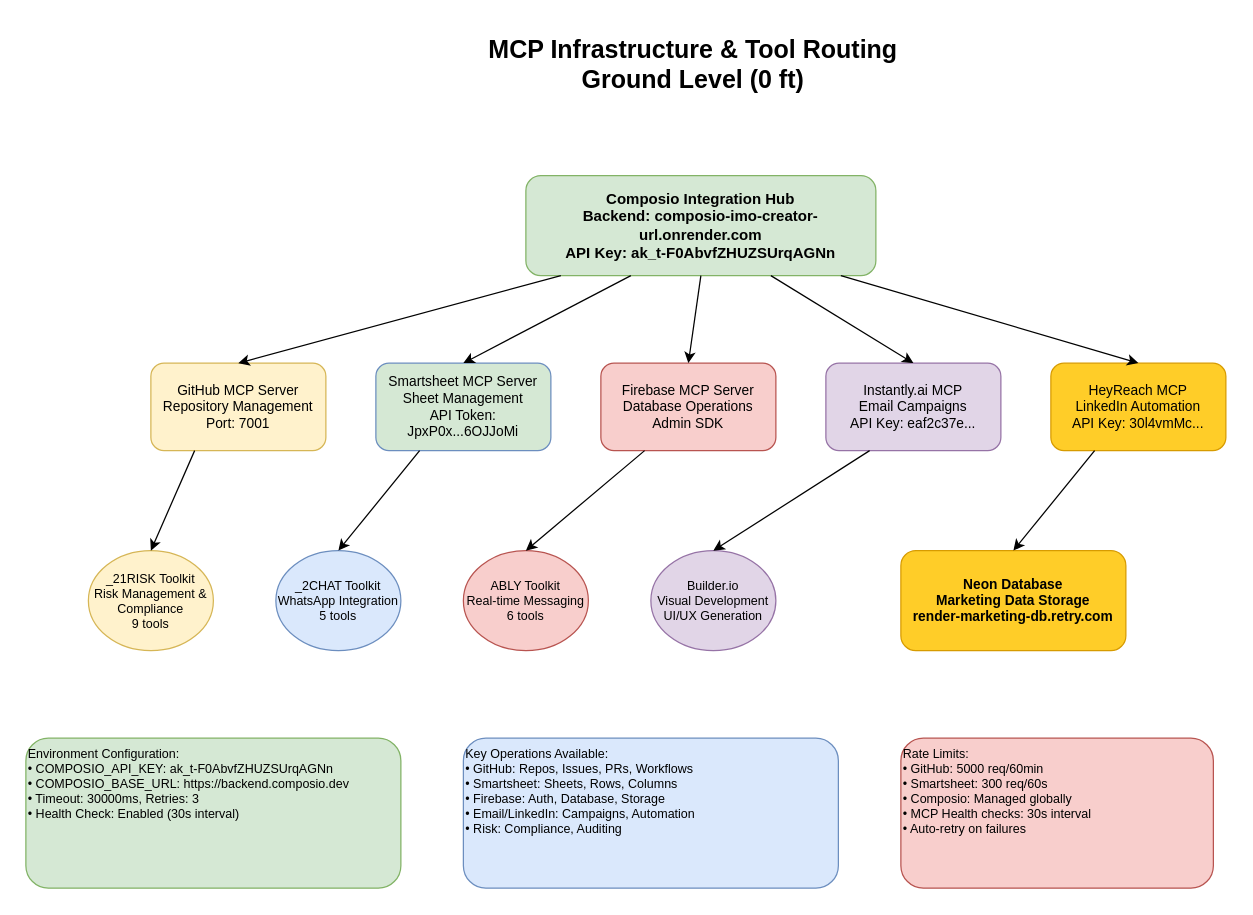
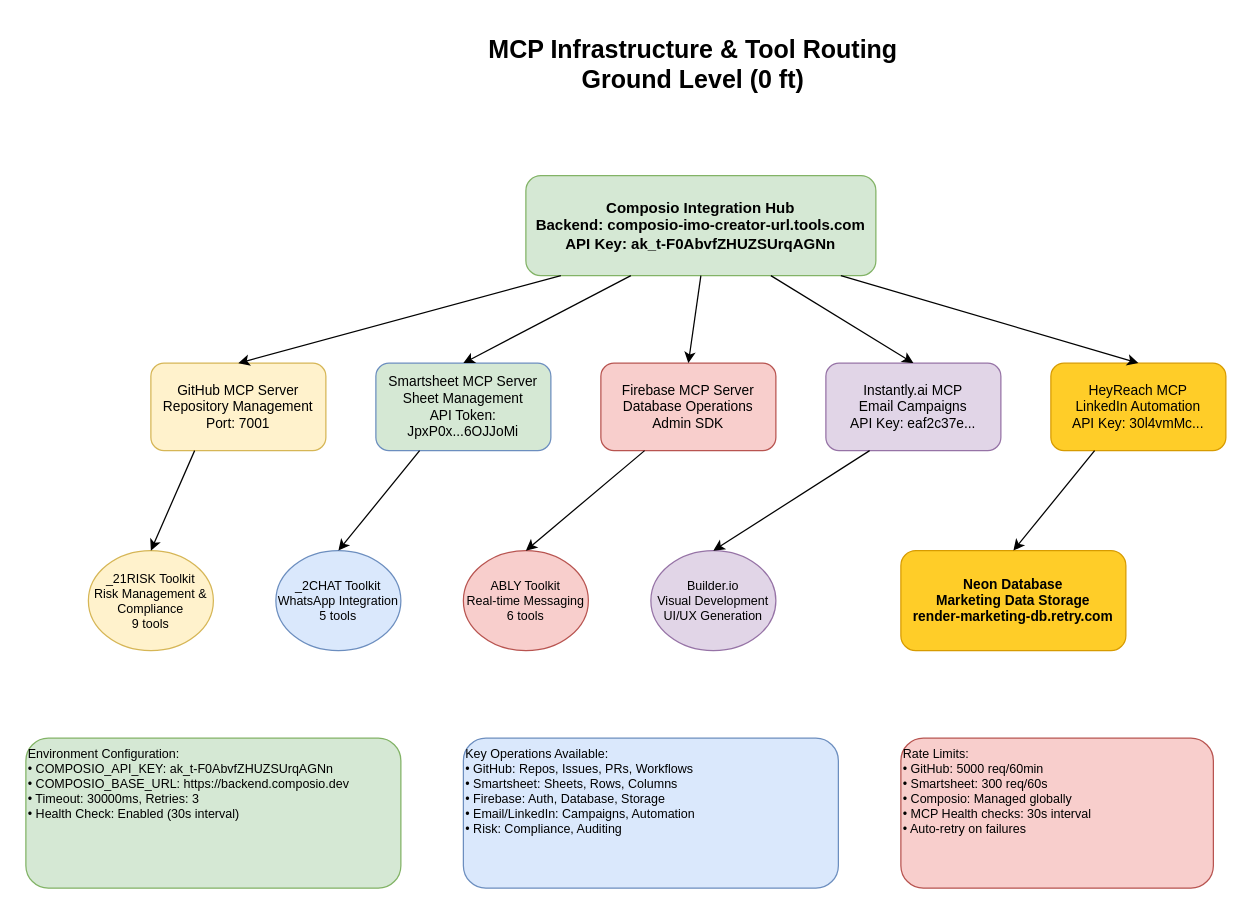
  <mxCell id="0" />
  <mxCell id="1" parent="0" />
  <mxCell id="2" value="MCP Infrastructure &amp; Tool Routing&#10;Ground Level (0 ft)" style="text;html=1;strokeColor=none;fillColor=none;align=center;verticalAlign=middle;whiteSpace=wrap;rounded=0;fontSize=20;fontStyle=1" vertex="1" parent="1"><mxGeometry x="304" y="20" width="500" height="60" as="geometry" /></mxCell>
- <mxCell id="3" value="Composio Integration Hub&#10;Backend: composio-imo-creator-url.onrender.com&#10;API Key: ak_t-F0AbvfZHUZSUrqAGNn" style="rounded=1;whiteSpace=wrap;html=1;fillColor=#d5e8d4;strokeColor=#82b366;fontSize=12;fontStyle=1" vertex="1" parent="1"><mxGeometry x="420" y="140" width="280" height="80" as="geometry" /></mxCell>
+ <mxCell id="3" value="Composio Integration Hub&#10;Backend: composio-imo-creator-url.tools.com&#10;API Key: ak_t-F0AbvfZHUZSUrqAGNn" style="rounded=1;whiteSpace=wrap;html=1;fillColor=#d5e8d4;strokeColor=#82b366;fontSize=12;fontStyle=1" vertex="1" parent="1"><mxGeometry x="420" y="140" width="280" height="80" as="geometry" /></mxCell>
  <mxCell id="4" value="GitHub MCP Server&#10;Repository Management&#10;Port: 7001" style="rounded=1;whiteSpace=wrap;html=1;fillColor=#fff2cc;strokeColor=#d6b656;fontSize=11" vertex="1" parent="1"><mxGeometry x="120" y="290" width="140" height="70" as="geometry" /></mxCell>
  <mxCell id="5" value="Smartsheet MCP Server&#10;Sheet Management&#10;API Token: JpxP0x...6OJJoMi" style="rounded=1;whiteSpace=wrap;html=1;fillColor=#d5e8d4;strokeColor=#6c8ebf;fontSize=11;" vertex="1" parent="1"><mxGeometry x="300" y="290" width="140" height="70" as="geometry" /></mxCell>
  <mxCell id="6" value="Firebase MCP Server&#10;Database Operations&#10;Admin SDK" style="rounded=1;whiteSpace=wrap;html=1;fillColor=#f8cecc;strokeColor=#b85450;fontSize=11" vertex="1" parent="1"><mxGeometry x="480" y="290" width="140" height="70" as="geometry" /></mxCell>
  <mxCell id="7" value="Instantly.ai MCP&#10;Email Campaigns&#10;API Key: eaf2c37e..." style="rounded=1;whiteSpace=wrap;html=1;fillColor=#e1d5e7;strokeColor=#9673a6;fontSize=11" vertex="1" parent="1"><mxGeometry x="660" y="290" width="140" height="70" as="geometry" /></mxCell>
  <mxCell id="8" value="HeyReach MCP&#10;LinkedIn Automation&#10;API Key: 30l4vmMc..." style="rounded=1;whiteSpace=wrap;html=1;fillColor=#ffcd28;strokeColor=#d79b00;fontSize=11" vertex="1" parent="1"><mxGeometry x="840" y="290" width="140" height="70" as="geometry" /></mxCell>
  <mxCell id="9" value="_21RISK Toolkit&#10;Risk Management &amp; Compliance&#10;9 tools" style="ellipse;whiteSpace=wrap;html=1;fillColor=#fff2cc;strokeColor=#d6b656;fontSize=10" vertex="1" parent="1"><mxGeometry x="70" y="440" width="100" height="80" as="geometry" /></mxCell>
  <mxCell id="10" value="_2CHAT Toolkit&#10;WhatsApp Integration&#10;5 tools" style="ellipse;whiteSpace=wrap;html=1;fillColor=#dae8fc;strokeColor=#6c8ebf;fontSize=10" vertex="1" parent="1"><mxGeometry x="220" y="440" width="100" height="80" as="geometry" /></mxCell>
  <mxCell id="11" value="ABLY Toolkit&#10;Real-time Messaging&#10;6 tools" style="ellipse;whiteSpace=wrap;html=1;fillColor=#f8cecc;strokeColor=#b85450;fontSize=10" vertex="1" parent="1"><mxGeometry x="370" y="440" width="100" height="80" as="geometry" /></mxCell>
  <mxCell id="12" value="Builder.io&#10;Visual Development&#10;UI/UX Generation" style="ellipse;whiteSpace=wrap;html=1;fillColor=#e1d5e7;strokeColor=#9673a6;fontSize=10" vertex="1" parent="1"><mxGeometry x="520" y="440" width="100" height="80" as="geometry" /></mxCell>
  <mxCell id="13" value="Neon Database&#10;Marketing Data Storage&#10;render-marketing-db.retry.com" style="rounded=1;whiteSpace=wrap;html=1;fillColor=#ffcd28;strokeColor=#d79b00;fontSize=11;fontStyle=1" vertex="1" parent="1"><mxGeometry x="720" y="440" width="180" height="80" as="geometry" /></mxCell>
  <mxCell id="14" value="" style="endArrow=classic;html=1;rounded=0;exitX=0.1;exitY=1;exitDx=0;exitDy=0;entryX=0.5;entryY=0;entryDx=0;entryDy=0;" edge="1" parent="1" source="3" target="4"><mxGeometry width="50" height="50" relative="1" as="geometry"><mxPoint x="400" y="340" as="sourcePoint" /><mxPoint x="450" y="290" as="targetPoint" /></mxGeometry></mxCell>
  <mxCell id="15" value="" style="endArrow=classic;html=1;rounded=0;exitX=0.3;exitY=1;exitDx=0;exitDy=0;entryX=0.5;entryY=0;entryDx=0;entryDy=0;" edge="1" parent="1" source="3" target="5"><mxGeometry width="50" height="50" relative="1" as="geometry"><mxPoint x="448" y="230" as="sourcePoint" /><mxPoint x="200" y="300" as="targetPoint" /></mxGeometry></mxCell>
  <mxCell id="16" value="" style="endArrow=classic;html=1;rounded=0;exitX=0.5;exitY=1;exitDx=0;exitDy=0;entryX=0.5;entryY=0;entryDx=0;entryDy=0;" edge="1" parent="1" source="3" target="6"><mxGeometry width="50" height="50" relative="1" as="geometry"><mxPoint x="504" y="230" as="sourcePoint" /><mxPoint x="380" y="300" as="targetPoint" /></mxGeometry></mxCell>
  <mxCell id="17" value="" style="endArrow=classic;html=1;rounded=0;exitX=0.7;exitY=1;exitDx=0;exitDy=0;entryX=0.5;entryY=0;entryDx=0;entryDy=0;" edge="1" parent="1" source="3" target="7"><mxGeometry width="50" height="50" relative="1" as="geometry"><mxPoint x="570" y="230" as="sourcePoint" /><mxPoint x="560" y="300" as="targetPoint" /></mxGeometry></mxCell>
  <mxCell id="18" value="" style="endArrow=classic;html=1;rounded=0;exitX=0.9;exitY=1;exitDx=0;exitDy=0;entryX=0.5;entryY=0;entryDx=0;entryDy=0;" edge="1" parent="1" source="3" target="8"><mxGeometry width="50" height="50" relative="1" as="geometry"><mxPoint x="616" y="230" as="sourcePoint" /><mxPoint x="740" y="300" as="targetPoint" /></mxGeometry></mxCell>
  <mxCell id="19" value="" style="endArrow=classic;html=1;rounded=0;exitX=0.25;exitY=1;exitDx=0;exitDy=0;entryX=0.5;entryY=0;entryDx=0;entryDy=0;" edge="1" parent="1" source="4" target="9"><mxGeometry width="50" height="50" relative="1" as="geometry"><mxPoint x="672" y="230" as="sourcePoint" /><mxPoint x="920" y="300" as="targetPoint" /></mxGeometry></mxCell>
  <mxCell id="20" value="" style="endArrow=classic;html=1;rounded=0;exitX=0.25;exitY=1;exitDx=0;exitDy=0;entryX=0.5;entryY=0;entryDx=0;entryDy=0;" edge="1" parent="1" source="5" target="10"><mxGeometry width="50" height="50" relative="1" as="geometry"><mxPoint x="155" y="370" as="sourcePoint" /><mxPoint x="130" y="450" as="targetPoint" /></mxGeometry></mxCell>
  <mxCell id="21" value="" style="endArrow=classic;html=1;rounded=0;exitX=0.25;exitY=1;exitDx=0;exitDy=0;entryX=0.5;entryY=0;entryDx=0;entryDy=0;" edge="1" parent="1" source="6" target="11"><mxGeometry width="50" height="50" relative="1" as="geometry"><mxPoint x="335" y="370" as="sourcePoint" /><mxPoint x="280" y="450" as="targetPoint" /></mxGeometry></mxCell>
  <mxCell id="22" value="" style="endArrow=classic;html=1;rounded=0;exitX=0.25;exitY=1;exitDx=0;exitDy=0;entryX=0.5;entryY=0;entryDx=0;entryDy=0;" edge="1" parent="1" source="7" target="12"><mxGeometry width="50" height="50" relative="1" as="geometry"><mxPoint x="515" y="370" as="sourcePoint" /><mxPoint x="430" y="450" as="targetPoint" /></mxGeometry></mxCell>
  <mxCell id="23" value="" style="endArrow=classic;html=1;rounded=0;exitX=0.25;exitY=1;exitDx=0;exitDy=0;entryX=0.5;entryY=0;entryDx=0;entryDy=0;" edge="1" parent="1" source="8" target="13"><mxGeometry width="50" height="50" relative="1" as="geometry"><mxPoint x="695" y="370" as="sourcePoint" /><mxPoint x="580" y="450" as="targetPoint" /></mxGeometry></mxCell>
  <mxCell id="24" value="Environment Configuration:&#10;• COMPOSIO_API_KEY: ak_t-F0AbvfZHUZSUrqAGNn&#10;• COMPOSIO_BASE_URL: https://backend.composio.dev&#10;• Timeout: 30000ms, Retries: 3&#10;• Health Check: Enabled (30s interval)" style="text;html=1;strokeColor=#82b366;fillColor=#d5e8d4;align=left;verticalAlign=top;whiteSpace=wrap;rounded=1;fontSize=10" vertex="1" parent="1"><mxGeometry x="20" y="590" width="300" height="120" as="geometry" /></mxCell>
  <mxCell id="25" value="Key Operations Available:&#10;• GitHub: Repos, Issues, PRs, Workflows&#10;• Smartsheet: Sheets, Rows, Columns&#10;• Firebase: Auth, Database, Storage&#10;• Email/LinkedIn: Campaigns, Automation&#10;• Risk: Compliance, Auditing" style="text;html=1;strokeColor=#6c8ebf;fillColor=#dae8fc;align=left;verticalAlign=top;whiteSpace=wrap;rounded=1;fontSize=10" vertex="1" parent="1"><mxGeometry x="370" y="590" width="300" height="120" as="geometry" /></mxCell>
  <mxCell id="26" value="Rate Limits:&#10;• GitHub: 5000 req/60min&#10;• Smartsheet: 300 req/60s&#10;• Composio: Managed globally&#10;• MCP Health checks: 30s interval&#10;• Auto-retry on failures" style="text;html=1;strokeColor=#b85450;fillColor=#f8cecc;align=left;verticalAlign=top;whiteSpace=wrap;rounded=1;fontSize=10" vertex="1" parent="1"><mxGeometry x="720" y="590" width="250" height="120" as="geometry" /></mxCell>
